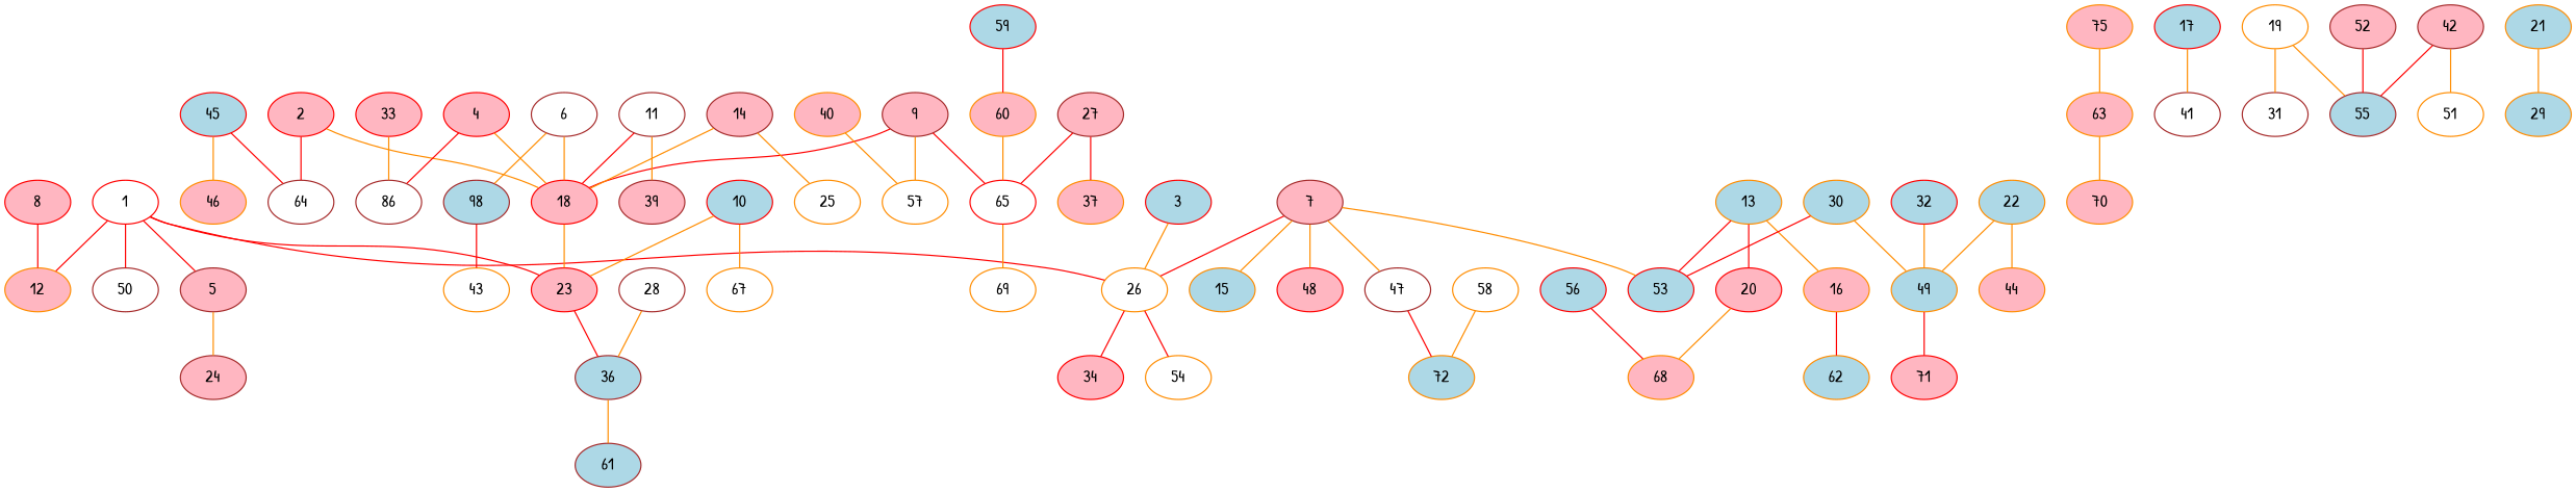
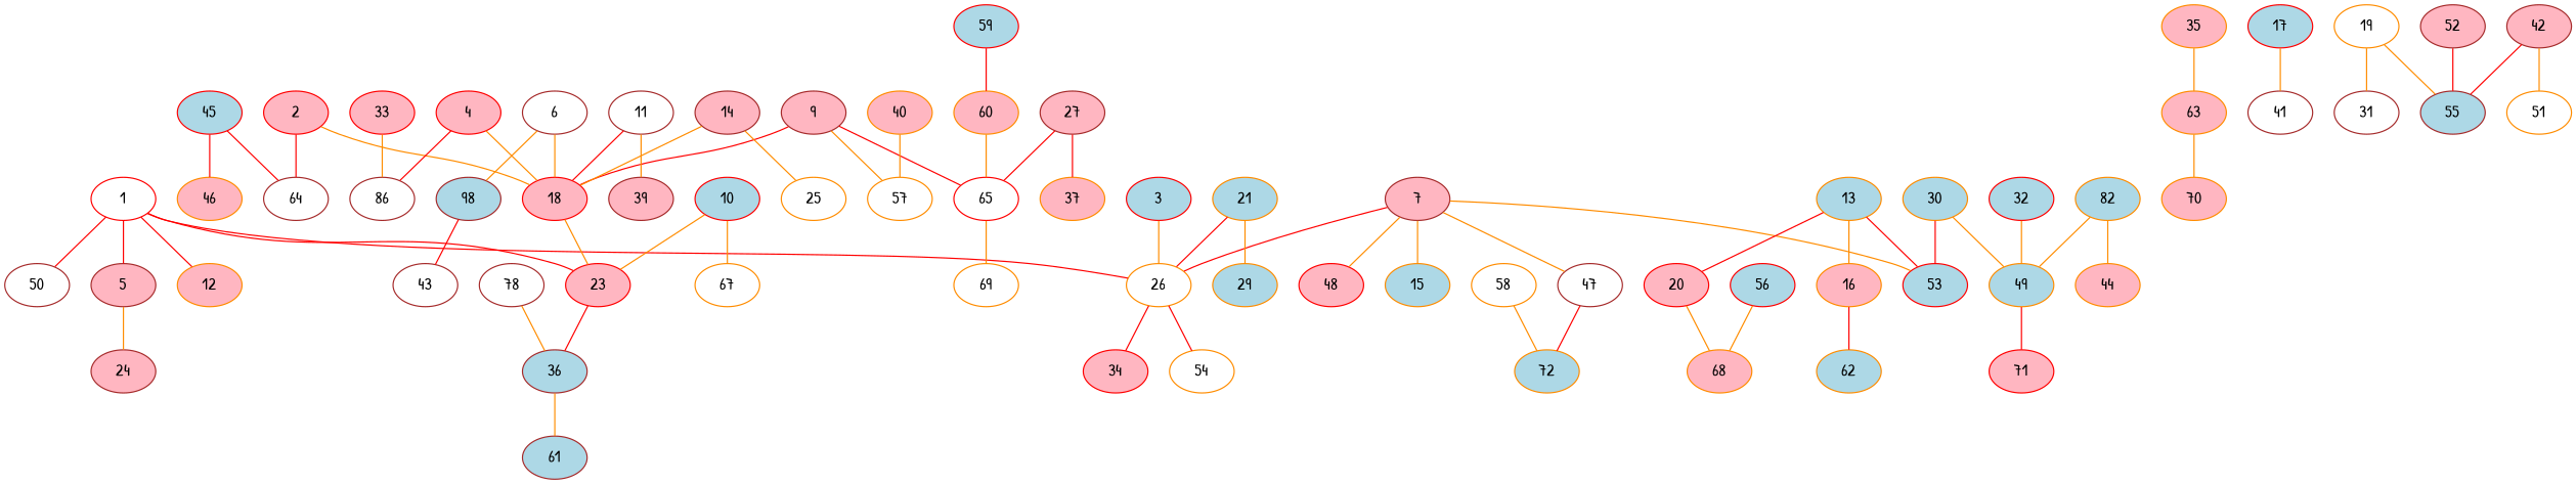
  graph {
    fontname="Patrick Hand"
    node [color=darkorange fillcolor=lightpink fontname="Patrick Hand" style=filled]
    edge [color=darkorange fontname="Patrick Hand" weight=1.0]
    1 [color=red fillcolor=white]
    5 [color=brown]
    12
    23 [color=red]
    26 [fillcolor=white]
    50 [color=brown fillcolor=white]
    24 [color=brown]
    36 [color=brown fillcolor=lightblue]
    34 [color=red]
    54 [fillcolor=white]
    2 [color=red]
    18 [color=red]
    64 [color=brown fillcolor=white]
    3 [color=red fillcolor=lightblue]
    63
    70
    4 [color=red]
    n18 [color=brown fillcolor=white label=86]
    25 [fillcolor=white]
    41 [color=brown fillcolor=white]
    6 [color=brown fillcolor=white]
    n22 [color=brown fillcolor=lightblue label=98]
-   43 [fillcolor=white]
+   43 [color=brown fillcolor=white]
    7 [color=brown]
    15 [fillcolor=lightblue]
    47 [color=brown fillcolor=white]
    53 [color=red fillcolor=lightblue]
    48 [color=red]
    72 [fillcolor=lightblue]
-   8 [color=red]
    9 [color=brown]
    57 [fillcolor=white]
    65 [color=red fillcolor=white]
    69 [fillcolor=white]
    10 [color=red fillcolor=lightblue]
    67 [fillcolor=white]
    11 [color=brown fillcolor=white]
    39 [color=brown]
    13 [fillcolor=lightblue]
    16
    20 [color=red]
    62 [fillcolor=lightblue]
    68
    14 [color=brown]
    17 [color=red fillcolor=lightblue]
    19 [fillcolor=white]
    31 [color=brown fillcolor=white]
    55 [color=brown fillcolor=lightblue]
    21 [fillcolor=lightblue]
    29 [fillcolor=lightblue]
-   22 [fillcolor=lightblue]
+   22 [fillcolor=lightblue label=82]
    44
    49 [fillcolor=lightblue]
    71 [color=red]
    61 [color=brown fillcolor=lightblue]
    27 [color=brown]
    37
-   28 [color=brown fillcolor=white]
+   28 [color=brown fillcolor=white label=78]
    30 [fillcolor=lightblue]
    32 [color=red fillcolor=lightblue]
    33 [color=red]
-   35 [label=75]
+   35
    40
    42 [color=brown]
    51 [fillcolor=white]
    45 [color=red fillcolor=lightblue]
    46
    52 [color=brown]
    56 [color=red fillcolor=lightblue]
    58 [fillcolor=white]
    59 [color=red fillcolor=lightblue]
    60
    1 -- 5 [color=red]
    1 -- 12 [color=red]
    1 -- 23 [color=red]
    1 -- 26 [color=red]
    1 -- 50 [color=red]
    5 -- 24
    23 -- 36 [color=red]
    26 -- 34 [color=red]
    26 -- 54 [color=red]
    36 -- 61
    2 -- 18
    2 -- 64 [color=red]
    18 -- 23
    3 -- 26
    63 -- 70
    4 -- 18
    4 -- n18 [color=red]
    6 -- 18
    6 -- n22
    n22 -- 43 [color=red]
    7 -- 26 [color=red]
    7 -- 15
    7 -- 47
    7 -- 53
    7 -- 48
    47 -- 72 [color=red]
-   8 -- 12 [color=red]
    9 -- 18 [color=red]
    9 -- 57
    9 -- 65 [color=red]
    65 -- 69
    10 -- 23
    10 -- 67
    11 -- 18 [color=red]
    11 -- 39
    13 -- 53 [color=red]
    13 -- 16
    13 -- 20 [color=red]
    16 -- 62 [color=red]
    20 -- 68
    14 -- 18
    14 -- 25
    17 -- 41
    19 -- 31
    19 -- 55
+   21 -- 26 [color=red]
    21 -- 29
    22 -- 44
    22 -- 49
    49 -- 71 [color=red]
    27 -- 65 [color=red]
    27 -- 37 [color=red]
    28 -- 36
    30 -- 53 [color=red]
    30 -- 49
    32 -- 49
    33 -- n18
    35 -- 63
    40 -- 57
    42 -- 55 [color=red]
    42 -- 51
    45 -- 64 [color=red]
-   45 -- 46
+   45 -- 46 [color=red]
    52 -- 55 [color=red]
-   56 -- 68 [color=red]
+   56 -- 68
    58 -- 72
    59 -- 60 [color=red]
    60 -- 65
  }
